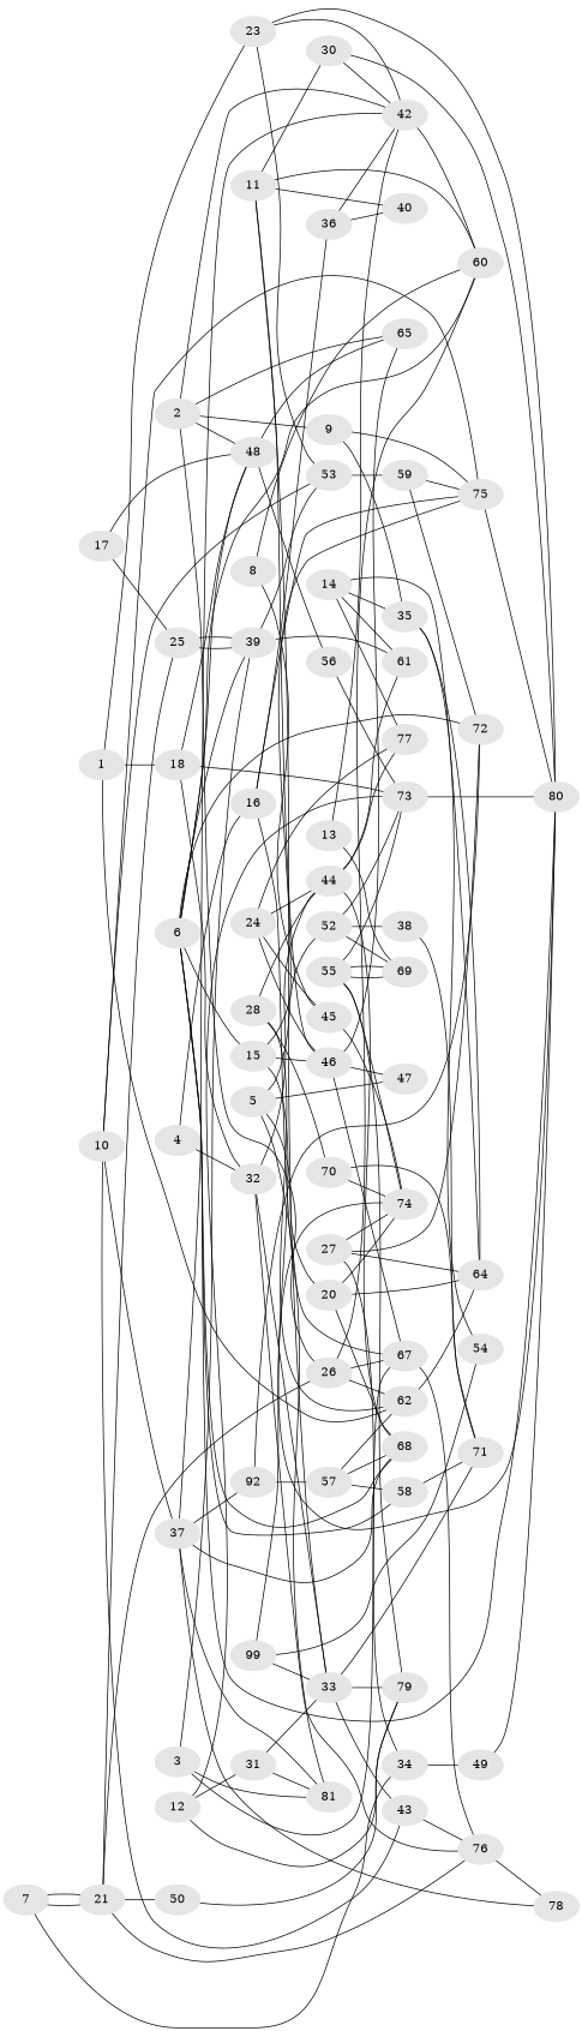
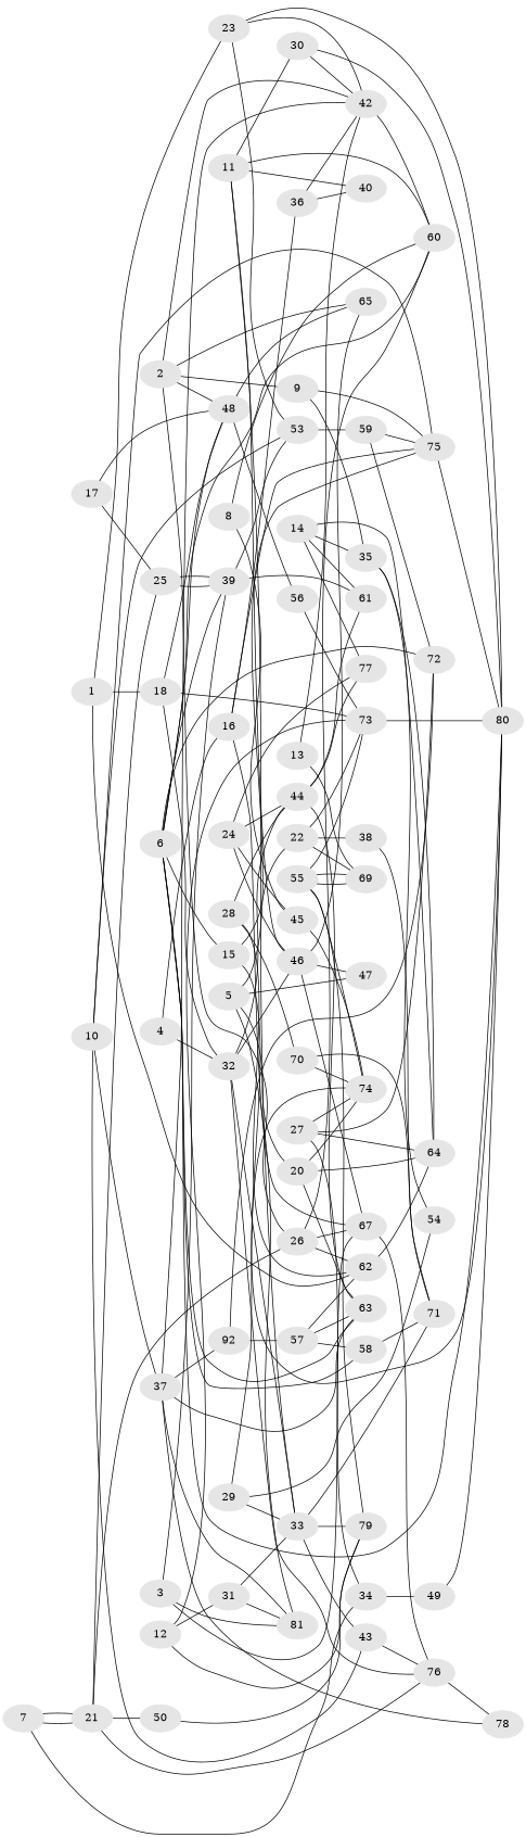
  graph {
    rankdir=LR
    node [color=gray90 style=filled]
    1
    18
    23
    62
    48
    32
    73
    42
    80
    53
    64
    2
    9
    26
    65
    75
    35
    67
    60
    56
    3
    39
    n23 [label=81]
    61
    76
    4
    16
    36
    33
    44
    5
    20
    47
-   63 [label=68]
+   63
    74
    6
    15
    58
    72
    46
-   22 [label=52]
+   22
    71
    7
    21
    34
    25
    50
    49
    8
    45
    54
    10
    37
    43
    n55 [label=92]
    78
    59
    11
    30
    40
    79
    12
    31
    13
    69
    14
    77
    38
    17
    24
    27
    28
    70
-   29 [label=99]
+   29
    57
    55
    1 -- 18
    1 -- 23
    1 -- 62
    18 -- 48
    18 -- 32
    18 -- 73
    23 -- 42
    23 -- 80
    23 -- 53
    62 -- 64
    48 -- 65
    48 -- 56
    32 -- 76
    32 -- 33
    32 -- 44
    73 -- 80
    42 -- 60
    53 -- 59
    2 -- 48
    2 -- 42
    2 -- 9
    2 -- 26
    2 -- 65
    9 -- 75
    9 -- 35
    26 -- 62
    26 -- 67
    26 -- 60
    75 -- 80
    35 -- 64
    35 -- 54
    67 -- 76
    56 -- 73
    3 -- 67
    3 -- 39
    3 -- n23
    39 -- 53
    39 -- 61
    76 -- 78
    4 -- 32
    4 -- 16
    16 -- 75
    16 -- 67
    16 -- 36
    36 -- 42
    36 -- 40
    33 -- 71
    33 -- 43
    33 -- 79
    44 -- 61
    44 -- 63
    44 -- 77
    5 -- 75
    5 -- n23
    5 -- 20
    5 -- 47
    20 -- 64
    20 -- 63
    20 -- 74
    6 -- 48
    6 -- 80
    6 -- 60
    6 -- 39
    6 -- 63
    6 -- 15
    6 -- 58
    6 -- 72
    15 -- 80
-   15 -- 46
+   32 -- 46
    15 -- 22
    58 -- 71
    46 -- 65
    46 -- 67
    46 -- 47
    22 -- 73
    22 -- 69
    22 -- 38
    7 -- 21
    7 -- 21
    7 -- 34
    21 -- 26
    21 -- 76
    21 -- 25
    21 -- 50
    34 -- 49
    25 -- 39
    25 -- 39
    50 -- 79
    49 -- 80
    8 -- 60
    8 -- 45
    45 -- 74
    10 -- 53
    10 -- 75
    10 -- 37
    10 -- 43
    37 -- 42
    37 -- n23
    37 -- 63
    37 -- n55
    37 -- 78
    43 -- 76
    n55 -- 72
    n55 -- 57
    59 -- 75
    59 -- 72
    11 -- 60
    11 -- 33
    11 -- 46
    11 -- 30
    11 -- 40
    30 -- 42
    30 -- 80
    12 -- 73
    12 -- 79
    12 -- 31
    31 -- n23
    31 -- 33
    13 -- 42
    13 -- 69
    14 -- 64
    14 -- 35
    14 -- 61
    14 -- 77
    38 -- 71
    17 -- 48
    17 -- 25
    24 -- 44
    24 -- 46
    24 -- 45
    24 -- 77
    27 -- 64
    27 -- 74
    27 -- 72
    27 -- 34
    28 -- 62
    28 -- 44
    28 -- 70
    70 -- 74
    70 -- 71
    29 -- 33
    29 -- 74
    29 -- 54
    57 -- 62
    57 -- 63
    57 -- 58
    55 -- 73
    55 -- 74
    55 -- 79
    55 -- 69
    55 -- 69
  }
